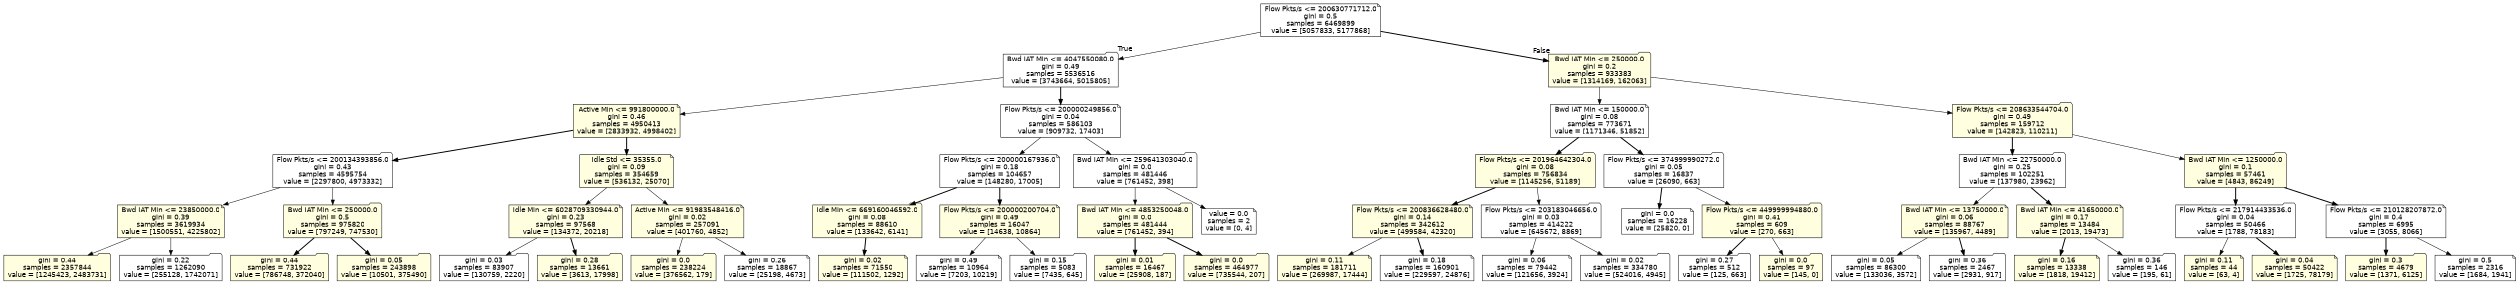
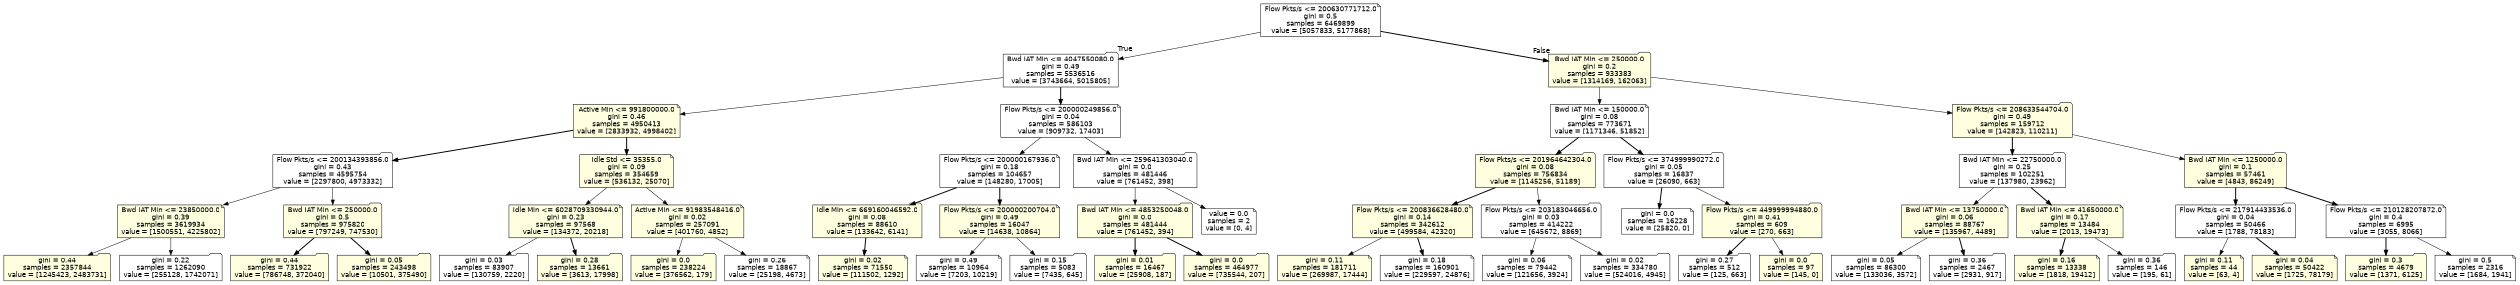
  digraph {
    node [color=black fillcolor=lightyellow fontname=helvetica shape=folder style="filled, rounded"]
    edge [fontname=helvetica style=solid]
    n1 [fillcolor=white label="Flow Pkts/s <= 200630771712.0\ngini = 0.5\nsamples = 6469899\nvalue = [5057833, 5177868]" shape=note]
    n2 [fillcolor=white label="Bwd IAT Min <= 4047550080.0\ngini = 0.49\nsamples = 5536516\nvalue = [3743664, 5015805]"]
    n3 [label="Bwd IAT Min <= 250000.0\ngini = 0.2\nsamples = 933383\nvalue = [1314169, 162063]"]
    n4 [label="Active Min <= 991800000.0\ngini = 0.46\nsamples = 4950413\nvalue = [2833932, 4998402]" shape=note]
    n5 [fillcolor=white label="Flow Pkts/s <= 200000249856.0\ngini = 0.04\nsamples = 586103\nvalue = [909732, 17403]" shape=note]
    n6 [fillcolor=white label="Bwd IAT Min <= 150000.0\ngini = 0.08\nsamples = 773671\nvalue = [1171346, 51852]" shape=note]
    n7 [label="Flow Pkts/s <= 208633544704.0\ngini = 0.49\nsamples = 159712\nvalue = [142823, 110211]"]
    n8 [fillcolor=white label="Flow Pkts/s <= 200134393856.0\ngini = 0.43\nsamples = 4595754\nvalue = [2297800, 4973332]"]
    n9 [label="Idle Std <= 35355.0\ngini = 0.09\nsamples = 354659\nvalue = [536132, 25070]" shape=note]
    n10 [fillcolor=white label="Flow Pkts/s <= 200000167936.0\ngini = 0.18\nsamples = 104657\nvalue = [148280, 17005]" shape=note]
    n11 [fillcolor=white label="Bwd IAT Min <= 259641303040.0\ngini = 0.0\nsamples = 481446\nvalue = [761452, 398]"]
    n12 [label="Bwd IAT Min <= 23850000.0\ngini = 0.39\nsamples = 3619934\nvalue = [1500551, 4225802]" shape=note]
    n13 [label="Bwd IAT Min <= 250000.0\ngini = 0.5\nsamples = 975820\nvalue = [797249, 747530]"]
    n14 [label="Idle Min <= 6028709330944.0\ngini = 0.23\nsamples = 97568\nvalue = [134372, 20218]" shape=note]
    n15 [label="Active Min <= 91983548416.0\ngini = 0.02\nsamples = 257091\nvalue = [401760, 4852]" shape=note]
    n16 [label="gini = 0.44\nsamples = 2357844\nvalue = [1245423, 2483731]"]
    n17 [fillcolor=white label="gini = 0.22\nsamples = 1262090\nvalue = [255128, 1742071]"]
    n18 [label="gini = 0.44\nsamples = 731922\nvalue = [786748, 372040]"]
-   n19 [label="gini = 0.05\nsamples = 243898\nvalue = [10501, 375490]"]
+   n19 [label="gini = 0.05\nsamples = 243498\nvalue = [10501, 375490]"]
    n20 [fillcolor=white label="gini = 0.03\nsamples = 83907\nvalue = [130759, 2220]"]
    n21 [label="gini = 0.28\nsamples = 13661\nvalue = [3613, 17998]"]
    n22 [label="gini = 0.0\nsamples = 238224\nvalue = [376562, 179]"]
    n23 [fillcolor=white label="gini = 0.26\nsamples = 18867\nvalue = [25198, 4673]" shape=note]
    n24 [label="Idle Min <= 669160046592.0\ngini = 0.08\nsamples = 88610\nvalue = [133642, 6141]"]
    n25 [label="Flow Pkts/s <= 200000200704.0\ngini = 0.49\nsamples = 16047\nvalue = [14638, 10864]" shape=note]
    n26 [label="Bwd IAT Min <= 4853250048.0\ngini = 0.0\nsamples = 481444\nvalue = [761452, 394]"]
    n27 [fillcolor=white label="value = 0.0\nsamples = 2\nvalue = [0, 4]" shape=note]
    n28 [label="gini = 0.02\nsamples = 71550\nvalue = [111502, 1292]" shape=note]
    n29 [fillcolor=white label="gini = 0.49\nsamples = 10964\nvalue = [7203, 10219]" shape=note]
    n30 [fillcolor=white label="gini = 0.15\nsamples = 5083\nvalue = [7435, 645]"]
    n31 [label="gini = 0.01\nsamples = 16467\nvalue = [25908, 187]"]
    n32 [label="gini = 0.0\nsamples = 464977\nvalue = [735544, 207]"]
    n33 [label="Flow Pkts/s <= 201964642304.0\ngini = 0.08\nsamples = 756834\nvalue = [1145256, 51189]"]
    n34 [fillcolor=white label="Flow Pkts/s <= 374999990272.0\ngini = 0.05\nsamples = 16837\nvalue = [26090, 663]"]
    n35 [fillcolor=white label="Bwd IAT Min <= 22750000.0\ngini = 0.25\nsamples = 102251\nvalue = [137980, 23962]"]
    n36 [label="Bwd IAT Min <= 1250000.0\ngini = 0.1\nsamples = 57461\nvalue = [4843, 86249]"]
    n37 [label="Flow Pkts/s <= 200836628480.0\ngini = 0.14\nsamples = 342612\nvalue = [499584, 42320]" shape=note]
    n38 [fillcolor=white label="Flow Pkts/s <= 203183046656.0\ngini = 0.03\nsamples = 414222\nvalue = [645672, 8869]"]
    n39 [fillcolor=white label="gini = 0.0\nsamples = 16228\nvalue = [25820, 0]" shape=note]
    n40 [label="Flow Pkts/s <= 449999994880.0\ngini = 0.41\nsamples = 609\nvalue = [270, 663]"]
    n41 [label="gini = 0.11\nsamples = 181711\nvalue = [269987, 17444]" shape=note]
    n42 [fillcolor=white label="gini = 0.18\nsamples = 160901\nvalue = [229597, 24876]" shape=note]
    n43 [fillcolor=white label="gini = 0.06\nsamples = 79442\nvalue = [121656, 3924]" shape=note]
    n44 [fillcolor=white label="gini = 0.02\nsamples = 334780\nvalue = [524016, 4945]"]
    n45 [fillcolor=white label="gini = 0.27\nsamples = 512\nvalue = [125, 663]"]
    n46 [label="gini = 0.0\nsamples = 97\nvalue = [145, 0]"]
    n47 [label="Bwd IAT Min <= 13750000.0\ngini = 0.06\nsamples = 88767\nvalue = [135967, 4489]" shape=note]
    n48 [label="Bwd IAT Min <= 41650000.0\ngini = 0.17\nsamples = 13484\nvalue = [2013, 19473]" shape=note]
    n49 [fillcolor=white label="Flow Pkts/s <= 217914433536.0\ngini = 0.04\nsamples = 50466\nvalue = [1788, 78183]"]
    n50 [fillcolor=white label="Flow Pkts/s <= 210128207872.0\ngini = 0.4\nsamples = 6995\nvalue = [3055, 8066]" shape=note]
    n51 [fillcolor=white label="gini = 0.05\nsamples = 86300\nvalue = [133036, 3572]" shape=note]
    n52 [fillcolor=white label="gini = 0.36\nsamples = 2467\nvalue = [2931, 917]"]
    n53 [label="gini = 0.16\nsamples = 13338\nvalue = [1818, 19412]" shape=note]
    n54 [fillcolor=white label="gini = 0.36\nsamples = 146\nvalue = [195, 61]"]
    n55 [label="gini = 0.11\nsamples = 44\nvalue = [63, 4]" shape=note]
    n56 [label="gini = 0.04\nsamples = 50422\nvalue = [1725, 78179]" shape=note]
    n57 [label="gini = 0.3\nsamples = 4679\nvalue = [1371, 6125]"]
    n58 [fillcolor=white label="gini = 0.5\nsamples = 2316\nvalue = [1684, 1941]" shape=note]
    n1 -> n2 [headlabel=True labelangle=45 labeldistance=2.5]
    n1 -> n3 [headlabel=False labelangle=-45 labeldistance=2.5 style=bold]
    n2 -> n4
    n2 -> n5 [style=bold]
    n3 -> n6
    n3 -> n7
    n4 -> n8 [style=bold]
    n4 -> n9 [style=bold]
    n5 -> n10
    n5 -> n11
    n6 -> n33 [style=bold]
    n6 -> n34 [style=bold]
    n7 -> n35 [style=bold]
    n7 -> n36
    n8 -> n12
    n8 -> n13
    n9 -> n14
    n9 -> n15
    n10 -> n24 [style=bold]
    n10 -> n25 [style=bold]
    n11 -> n26
    n11 -> n27
    n12 -> n16
    n12 -> n17
    n13 -> n18 [style=bold]
    n13 -> n19 [style=bold]
    n14 -> n20
    n14 -> n21 [style=bold]
    n15 -> n22
    n15 -> n23
    n24 -> n28 [style=bold]
    n25 -> n29
    n25 -> n30
    n26 -> n31 [style=bold]
    n26 -> n32 [style=bold]
    n33 -> n37 [style=bold]
    n33 -> n38
    n34 -> n39 [style=bold]
    n34 -> n40
    n35 -> n47
    n35 -> n48 [style=bold]
    n36 -> n49 [style=bold]
    n36 -> n50 [style=bold]
    n37 -> n41
    n37 -> n42 [style=bold]
    n38 -> n43
    n38 -> n44
    n40 -> n45 [style=bold]
    n40 -> n46
    n47 -> n51
    n47 -> n52 [style=bold]
    n48 -> n53 [style=bold]
    n48 -> n54
    n49 -> n55
    n49 -> n56 [style=bold]
    n50 -> n57 [style=bold]
    n50 -> n58
  }
